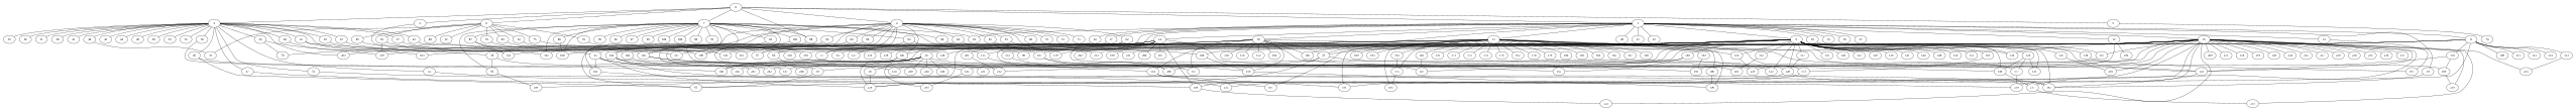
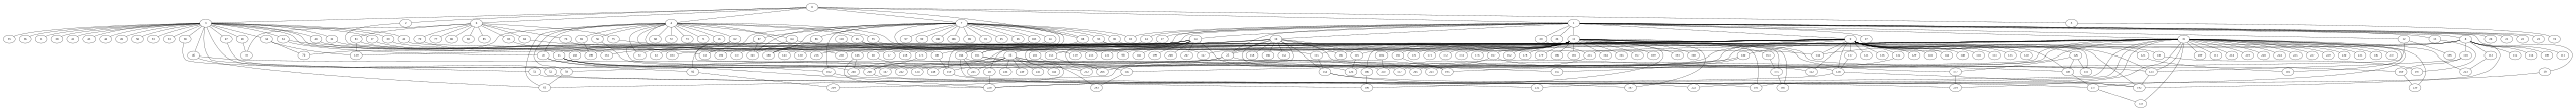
  graph {
    fontname="Liberation Serif"
    node [fontname="Liberation Serif"]
    edge [fontname="Liberation Serif"]
    0
    1
    2
    3
    4
    5
    6
    7
    88
    8
    9
    10
    11
    12
    13
    14
    15
    16
    17
    18
    19
    20
    21
    22
    23
    24
    25
    26
    27
    28
    29
    143
    30
    31
    32
    33
    34
    35
    36
    37
    38
    39
    40
    41
    42
    43
    44
    45
    46
    47
    48
    49
    50
    51
    52
    53
    54
    203
    64
    66
    67
    68
    69
    70
    65
    72
    73
    71
    55
    56
    57
    58
    59
    60
    61
    62
    146
    231
    74
    75
    76
+   77
    78
    79
    80
    81
    82
    83
    84
    85
    86
    87
    89
    90
    91
    92
    93
    94
    95
    96
    97
    98
    99
    100
    101
    102
    103
    104
    105
    106
    188
    107
    108
    109
    110
    111
    112
    113
    114
    115
    191
    128
    130
    131
    132
    133
    134
    129
    136
    137
    138
    139
    140
    141
    142
    144
    145
    147
    148
    149
    150
    151
    135
    116
    117
    118
    119
    120
    121
    122
    123
    124
    125
    126
    127
    160
    161
    152
    153
    154
    155
-   156
    157
    158
    159
    166
    162
    163
    164
    165
    167
    168
    169
    170
    171
    172
    173
    174
    175
    176
    177
    178
    179
    180
    181
    182
    183
-   184
    185
    186
    187
    189
    190
    192
    193
    194
    195
    n198 [label=596]
    197
    198
    199
    200
    201
    202
    204
    205
    206
    207
    208
    209
    210
    211
    212
    213
    214
    215
    216
    217
    218
    219
    220
    221
    222
    223
    224
    225
    226
    227
    228
    229
    230
    232
    233
    234
    235
    236
    237
    238
    239
    240
    241
    242
    243
    244
    245
    246
    247
    248
    249
    63
    0 -- 1
    0 -- 2
    0 -- 3
    0 -- 4
    0 -- 5
    0 -- 6
    0 -- 7
    0 -- 88
    1 -- 8
    1 -- 9
    1 -- 10
    1 -- 11
    1 -- 12
    1 -- 13
    1 -- 14
    1 -- 15
    1 -- 16
    1 -- 17
    1 -- 18
    1 -- 19
    1 -- 20
    1 -- 21
    1 -- 22
    1 -- 23
    1 -- 24
    1 -- 25
    1 -- 26
    1 -- 27
    1 -- 28
    1 -- 29
    2 -- 143
    3 -- 30
    3 -- 31
    3 -- 32
    3 -- 33
    3 -- 34
    3 -- 35
    3 -- 36
    3 -- 37
    3 -- 38
    3 -- 39
    3 -- 40
    3 -- 41
    3 -- 42
    3 -- 43
    3 -- 44
    3 -- 45
    3 -- 46
    3 -- 47
    3 -- 48
    3 -- 49
    3 -- 50
    3 -- 51
    3 -- 52
    3 -- 53
    3 -- 54
    3 -- 203
    4 -- 64
    4 -- 66
    4 -- 67
    4 -- 68
    4 -- 69
    4 -- 70
    4 -- 65
    4 -- 72
    4 -- 73
    4 -- 71
    4 -- 55
    4 -- 56
    4 -- 57
    4 -- 58
    4 -- 59
    4 -- 60
    4 -- 61
    4 -- 62
    4 -- 146
    4 -- 231
    5 -- 74
    6 -- 75
    6 -- 76
+   6 -- 77
    6 -- 78
    6 -- 79
    6 -- 80
    6 -- 81
    6 -- 82
    6 -- 83
    6 -- 84
    6 -- 85
    7 -- 88
    7 -- 18
    7 -- 86
    7 -- 87
    7 -- 89
    7 -- 90
    7 -- 91
    7 -- 92
    7 -- 93
    7 -- 94
    7 -- 95
    7 -- 96
    7 -- 97
    7 -- 98
    7 -- 99
    7 -- 100
    7 -- 101
    7 -- 102
    7 -- 103
    7 -- 104
    7 -- 105
    7 -- 106
    7 -- 188
    88 -- 105
    8 -- 107
    8 -- 108
    8 -- 109
    8 -- 110
    8 -- 111
    8 -- 112
    8 -- 113
    8 -- 114
    8 -- 115
    8 -- 191
    9 -- 143
    9 -- 146
    9 -- 128
    9 -- 130
    9 -- 131
    9 -- 132
    9 -- 133
    9 -- 134
    9 -- 129
    9 -- 136
    9 -- 137
    9 -- 138
    9 -- 139
    9 -- 140
    9 -- 141
    9 -- 142
    9 -- 144
    9 -- 145
    9 -- 147
    9 -- 148
    9 -- 149
    9 -- 150
    9 -- 151
    9 -- 135
    9 -- 116
    9 -- 117
-   9 -- 118
    9 -- 119
    9 -- 120
    9 -- 121
    9 -- 122
    9 -- 123
    9 -- 124
    9 -- 125
    9 -- 126
    9 -- 127
    10 -- 25
    10 -- 57
    10 -- 116
    10 -- 160
    10 -- 161
    10 -- 152
    10 -- 153
    10 -- 154
    10 -- 155
-   10 -- 156
    10 -- 157
    10 -- 158
    10 -- 159
    10 -- 166
    11 -- 188
    11 -- 191
    11 -- 166
    11 -- 162
    11 -- 163
    11 -- 164
    11 -- 165
    11 -- 167
    11 -- 168
    11 -- 169
    11 -- 170
    11 -- 171
    11 -- 172
    11 -- 173
    11 -- 174
    11 -- 175
    11 -- 176
    11 -- 177
    11 -- 178
    11 -- 179
    11 -- 180
    11 -- 181
    11 -- 182
    11 -- 183
-   11 -- 184
    11 -- 185
    11 -- 186
    11 -- 187
    11 -- 189
    11 -- 190
    11 -- 192
    11 -- 193
    11 -- 194
    12 -- 195
    12 -- n198
    13 -- 197
    14 -- 203
    14 -- 60
    14 -- 198
    14 -- 199
    14 -- 200
    14 -- 201
    14 -- 202
    14 -- 204
    14 -- 205
    14 -- 206
    14 -- 207
    14 -- 208
    15 -- 25
    15 -- 231
    15 -- 98
    15 -- 134
    15 -- 123
    15 -- 209
    15 -- 210
    15 -- 211
    15 -- 212
    15 -- 213
    15 -- 214
    15 -- 215
    15 -- 216
    15 -- 217
    15 -- 218
    15 -- 219
    15 -- 220
    15 -- 221
    15 -- 222
    15 -- 223
    15 -- 224
    15 -- 225
    15 -- 226
    15 -- 227
    15 -- 228
    15 -- 229
    15 -- 230
    15 -- 232
    15 -- 233
    15 -- 234
    15 -- 235
    15 -- 236
    15 -- 237
    15 -- 238
    15 -- 239
    16 -- 240
    16 -- 241
    16 -- 242
    16 -- 243
    16 -- 244
    16 -- 245
    16 -- 246
    16 -- 247
    16 -- 248
    16 -- 249
    17 -- 67
    19 -- 142
    24 -- 45
    25 -- 59
    25 -- 61
    25 -- 122
    28 -- 228
    29 -- 215
    30 -- 240
    32 -- 137
    34 -- 70
    34 -- 139
    37 -- 216
    39 -- 105
    40 -- 183
    42 -- 134
    45 -- 102
    45 -- 124
    45 -- 221
    45 -- 228
    46 -- 61
    46 -- 226
    47 -- 208
    48 -- 78
    51 -- 234
    52 -- 217
    54 -- 58
    54 -- 133
    64 -- 101
    64 -- 108
    66 -- 212
    69 -- 198
    65 -- 119
    65 -- 153
    55 -- 213
    56 -- 242
    58 -- 92
    58 -- 147
    59 -- 61
    60 -- 248
    62 -- 149
    62 -- 63
    146 -- 228
    146 -- 240
    75 -- 218
    76 -- 238
    79 -- 198
    81 -- 130
    81 -- 139
    83 -- 161
    84 -- 194
-   85 -- 184
    86 -- 188
    87 -- 101
    87 -- 133
    90 -- 107
    92 -- 204
    93 -- 115
    93 -- 127
    94 -- 104
    102 -- 232
    103 -- 159
    104 -- 142
    104 -- 195
    104 -- 245
    105 -- 145
    105 -- 123
    107 -- 128
    107 -- 157
    108 -- 159
    110 -- 123
    110 -- 169
    113 -- 223
    115 -- 154
    128 -- 142
    128 -- 228
    132 -- 205
    138 -- 197
    140 -- 155
    140 -- 206
    145 -- 243
    149 -- 217
    116 -- 226
    117 -- 128
    118 -- 173
    123 -- 142
    125 -- 210
    126 -- 131
    126 -- 149
    126 -- 177
    153 -- 206
    154 -- 191
    154 -- 187
    159 -- 190
    163 -- 175
    169 -- 239
    173 -- 208
    175 -- 185
    177 -- 234
    182 -- 247
-   184 -- 241
    186 -- 190
    192 -- 195
    201 -- 212
    208 -- 222
    215 -- 247
    217 -- 233
  }
